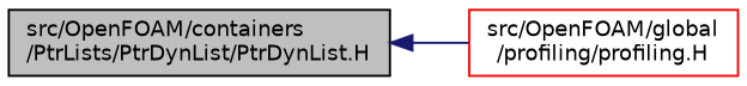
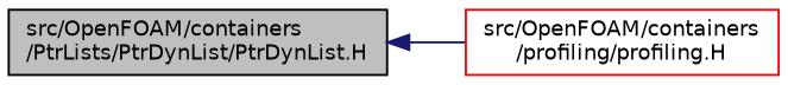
  digraph {
    rankdir=LR
    node [fontname=Helvetica fontsize=10 shape=record]
    n1 [color=black fillcolor=grey75 fontcolor=black height=0.2 label="src/OpenFOAM/containers\l/PtrLists/PtrDynList/PtrDynList.H" style=filled width=0.4]
-   n2 [color=red height=0.2 label="src/OpenFOAM/global\l/profiling/profiling.H" width=0.4]
+   n2 [color=red height=0.2 label="src/OpenFOAM/containers\l/profiling/profiling.H" width=0.4]
    n1 -> n2 [color=midnightblue dir=back fontname=Helvetica fontsize=10 labelfontname=Helvetica labelfontsize=10 style=solid]
  }
